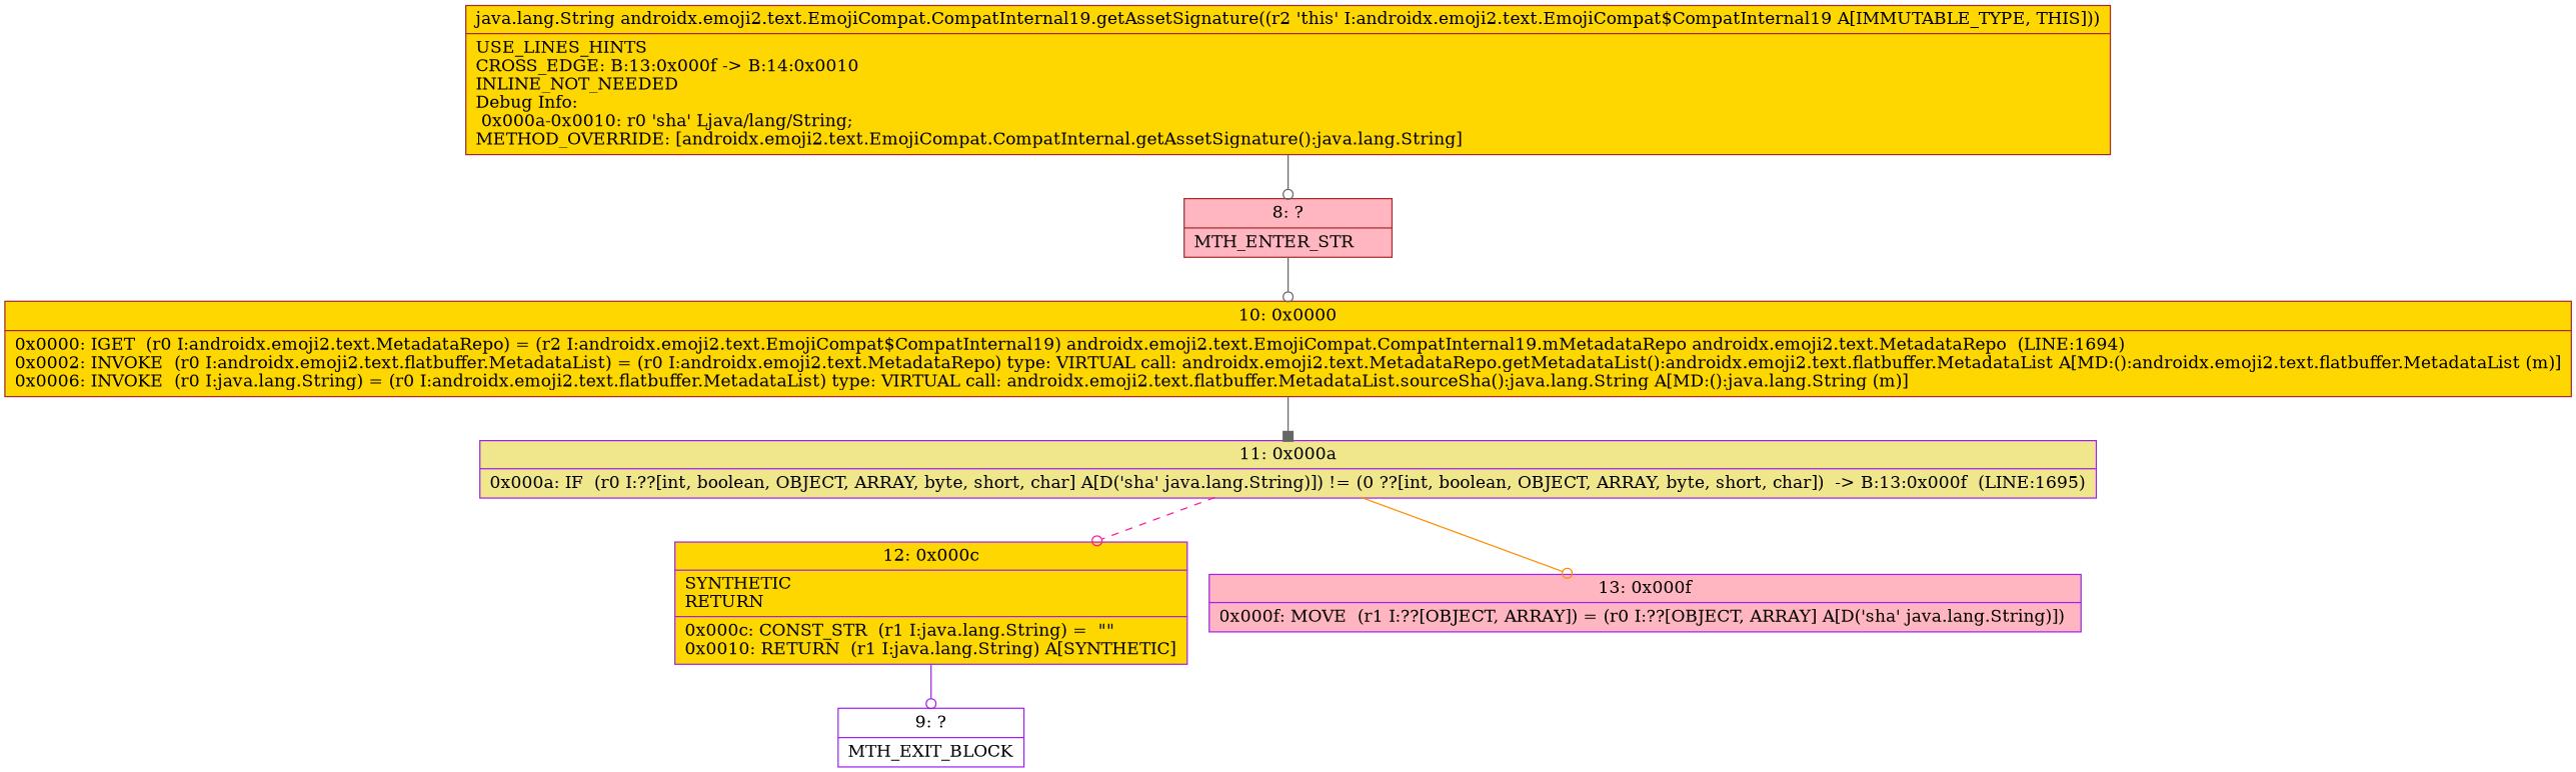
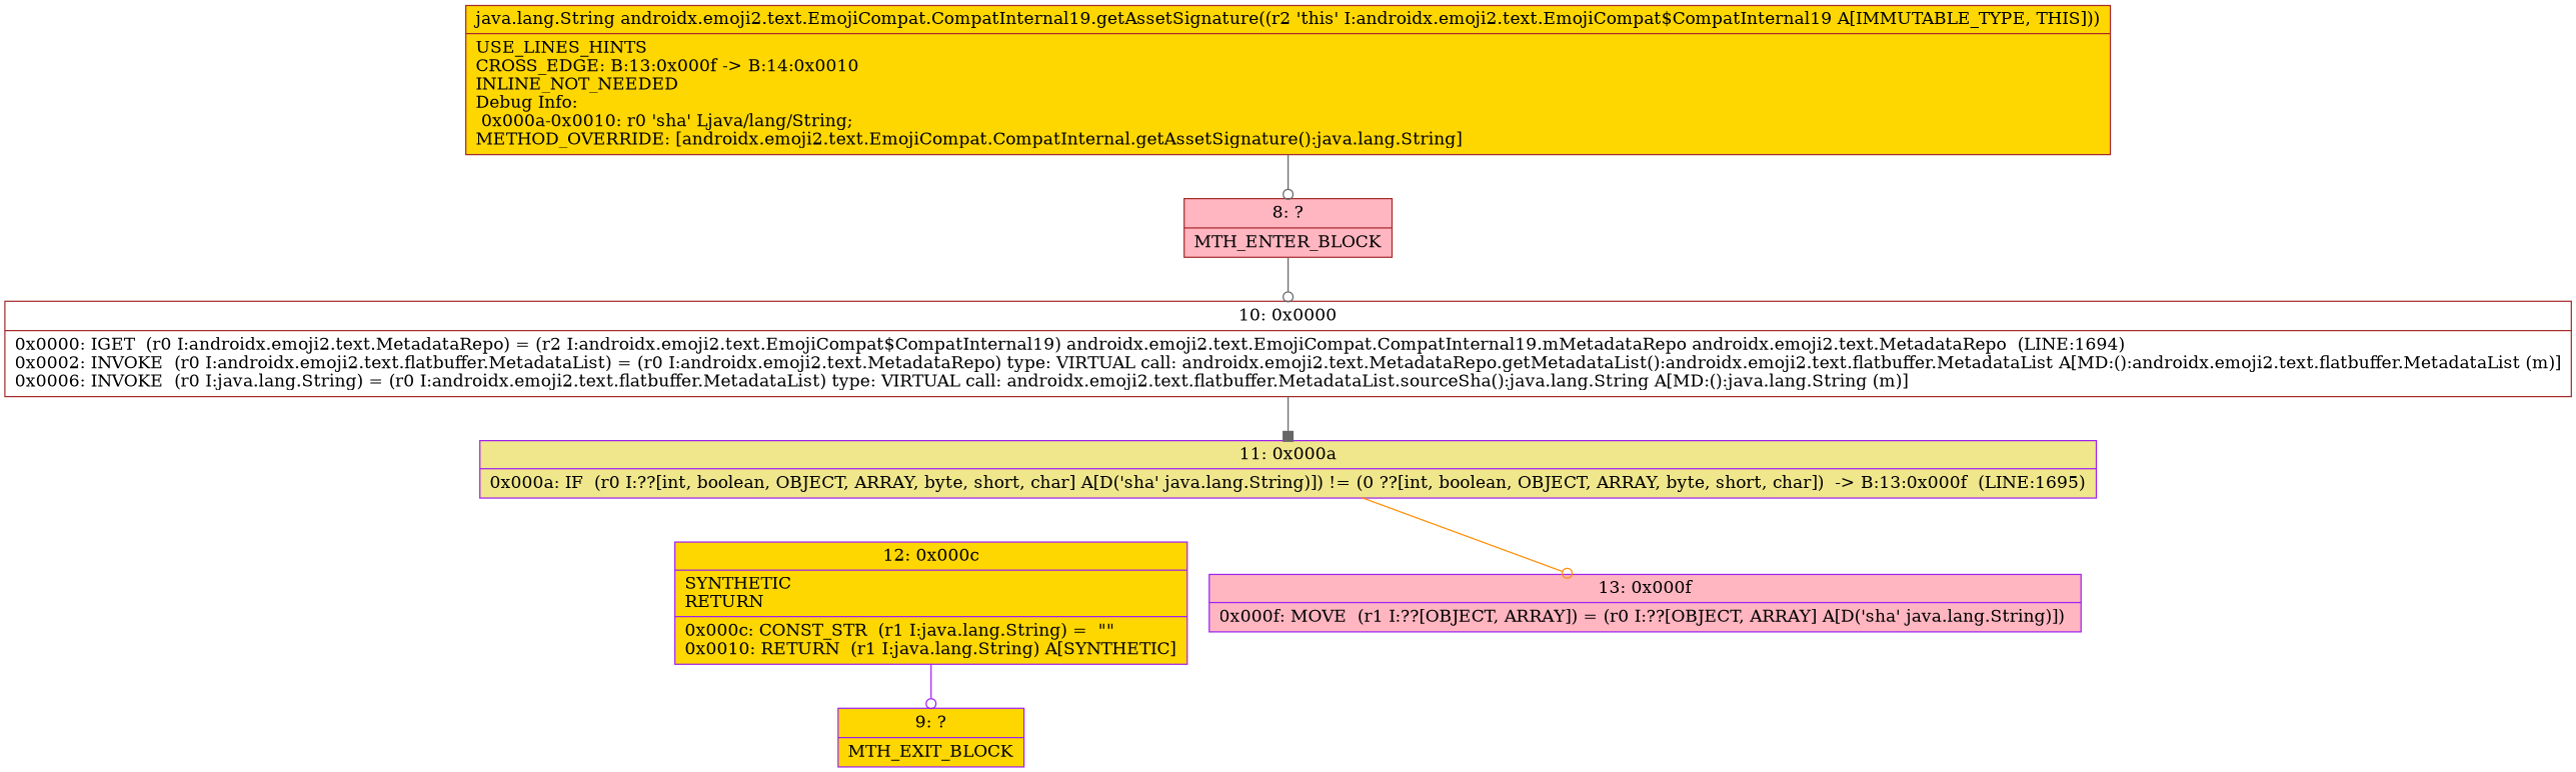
  digraph {
    node [color=purple fillcolor=lightpink shape=record style=filled]
    edge [arrowhead=odot color=gray40]
-   n1 [color=brown label="{8\:\ ?|MTH_ENTER_STR\l}"]
-   n2 [color=brown fillcolor=gold label="{10\:\ 0x0000|0x0000: IGET  (r0 I:androidx.emoji2.text.MetadataRepo) = (r2 I:androidx.emoji2.text.EmojiCompat$CompatInternal19) androidx.emoji2.text.EmojiCompat.CompatInternal19.mMetadataRepo androidx.emoji2.text.MetadataRepo  (LINE:1694)\l0x0002: INVOKE  (r0 I:androidx.emoji2.text.flatbuffer.MetadataList) = (r0 I:androidx.emoji2.text.MetadataRepo) type: VIRTUAL call: androidx.emoji2.text.MetadataRepo.getMetadataList():androidx.emoji2.text.flatbuffer.MetadataList A[MD:():androidx.emoji2.text.flatbuffer.MetadataList (m)]\l0x0006: INVOKE  (r0 I:java.lang.String) = (r0 I:androidx.emoji2.text.flatbuffer.MetadataList) type: VIRTUAL call: androidx.emoji2.text.flatbuffer.MetadataList.sourceSha():java.lang.String A[MD:():java.lang.String (m)]\l}"]
+   n1 [color=brown label="{8\:\ ?|MTH_ENTER_BLOCK\l}"]
+   n2 [color=brown fillcolor=white label="{10\:\ 0x0000|0x0000: IGET  (r0 I:androidx.emoji2.text.MetadataRepo) = (r2 I:androidx.emoji2.text.EmojiCompat$CompatInternal19) androidx.emoji2.text.EmojiCompat.CompatInternal19.mMetadataRepo androidx.emoji2.text.MetadataRepo  (LINE:1694)\l0x0002: INVOKE  (r0 I:androidx.emoji2.text.flatbuffer.MetadataList) = (r0 I:androidx.emoji2.text.MetadataRepo) type: VIRTUAL call: androidx.emoji2.text.MetadataRepo.getMetadataList():androidx.emoji2.text.flatbuffer.MetadataList A[MD:():androidx.emoji2.text.flatbuffer.MetadataList (m)]\l0x0006: INVOKE  (r0 I:java.lang.String) = (r0 I:androidx.emoji2.text.flatbuffer.MetadataList) type: VIRTUAL call: androidx.emoji2.text.flatbuffer.MetadataList.sourceSha():java.lang.String A[MD:():java.lang.String (m)]\l}"]
    n3 [fillcolor=khaki label="{11\:\ 0x000a|0x000a: IF  (r0 I:??[int, boolean, OBJECT, ARRAY, byte, short, char] A[D('sha' java.lang.String)]) != (0 ??[int, boolean, OBJECT, ARRAY, byte, short, char])  \-\> B:13:0x000f  (LINE:1695)\l}"]
    n4 [fillcolor=gold label="{12\:\ 0x000c|SYNTHETIC\lRETURN\l|0x000c: CONST_STR  (r1 I:java.lang.String) =  \"\" \l0x0010: RETURN  (r1 I:java.lang.String) A[SYNTHETIC]\l}"]
    n5 [label="{13\:\ 0x000f|0x000f: MOVE  (r1 I:??[OBJECT, ARRAY]) = (r0 I:??[OBJECT, ARRAY] A[D('sha' java.lang.String)]) \l}"]
-   n6 [fillcolor=white label="{9\:\ ?|MTH_EXIT_BLOCK\l}"]
+   n6 [fillcolor=gold label="{9\:\ ?|MTH_EXIT_BLOCK\l}"]
    n7 [color=brown fillcolor=gold label="{java.lang.String androidx.emoji2.text.EmojiCompat.CompatInternal19.getAssetSignature((r2 'this' I:androidx.emoji2.text.EmojiCompat$CompatInternal19 A[IMMUTABLE_TYPE, THIS]))  | USE_LINES_HINTS\lCROSS_EDGE: B:13:0x000f \-\> B:14:0x0010\lINLINE_NOT_NEEDED\lDebug Info:\l  0x000a\-0x0010: r0 'sha' Ljava\/lang\/String;\lMETHOD_OVERRIDE: [androidx.emoji2.text.EmojiCompat.CompatInternal.getAssetSignature():java.lang.String]\l}"]
    n1 -> n2
    n2 -> n3 [arrowhead=box]
-   n3 -> n4 [color=deeppink style=dashed]
    n3 -> n5 [color=darkorange]
    n4 -> n6 [color=purple]
    n7 -> n1
  }
